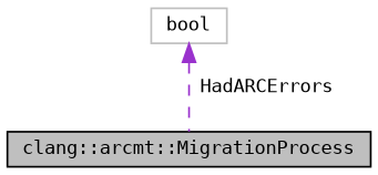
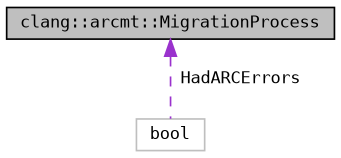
  digraph {
    fontname="DejaVu Sans Mono"
    node [fontname="DejaVu Sans Mono" fontsize=10 shape=record]
    n1 [color=black fillcolor=grey75 fontcolor=black height=0.2 label="clang::arcmt::MigrationProcess" style=filled width=0.4]
    n2 [color=grey75 height=0.2 label=bool width=0.4]
-   n2 -> n1 [color=darkorchid3 dir=back fontname="DejaVu Sans Mono" fontsize=10 label=" HadARCErrors" labelfontname=Helvetica labelfontsize=10 style=dashed]
+   n1 -> n2 [color=darkorchid3 dir=back fontname="DejaVu Sans Mono" fontsize=10 label=" HadARCErrors" labelfontname=Helvetica labelfontsize=10 style=dashed]
  }
